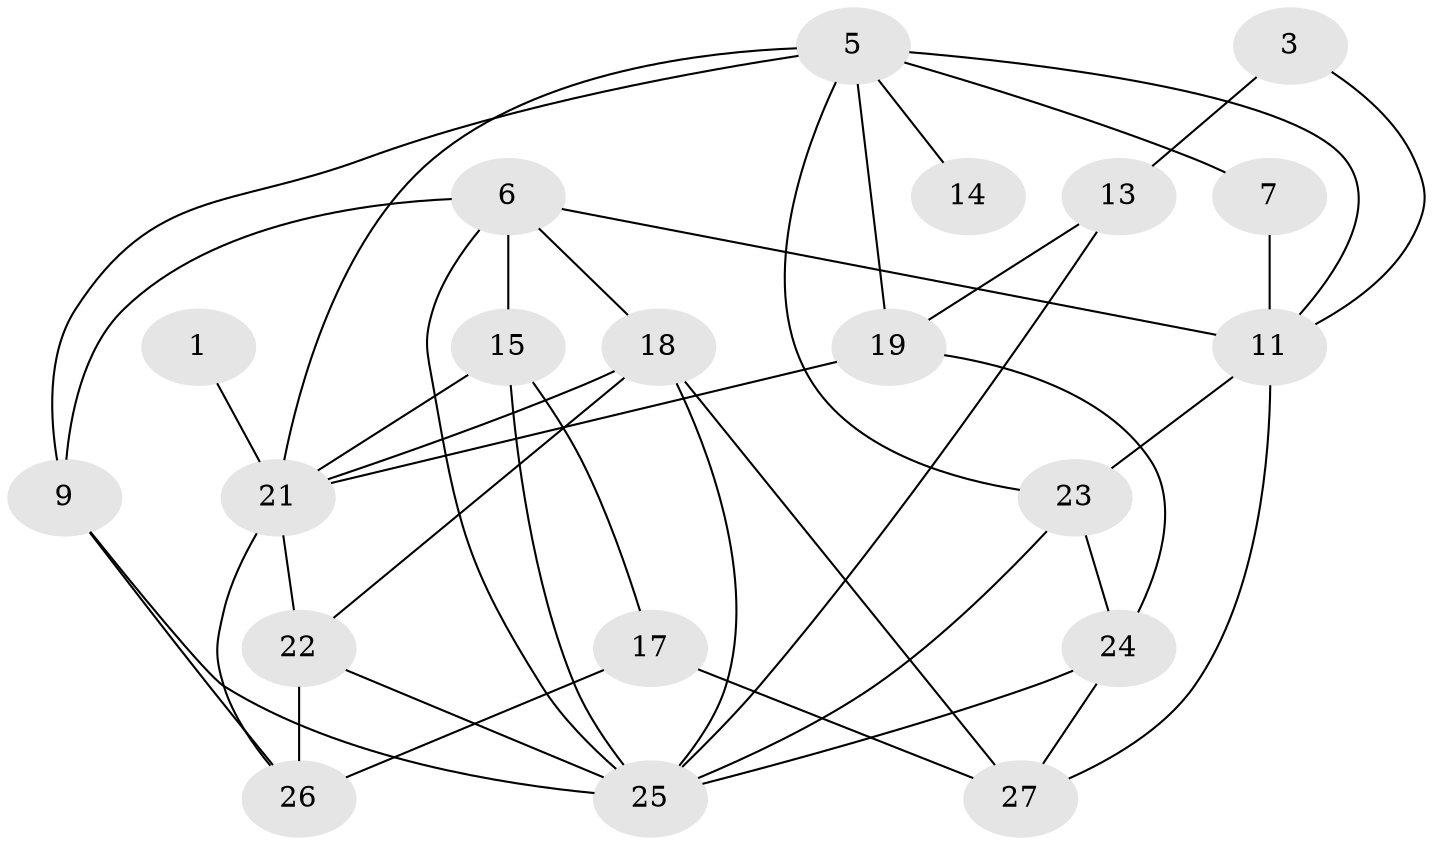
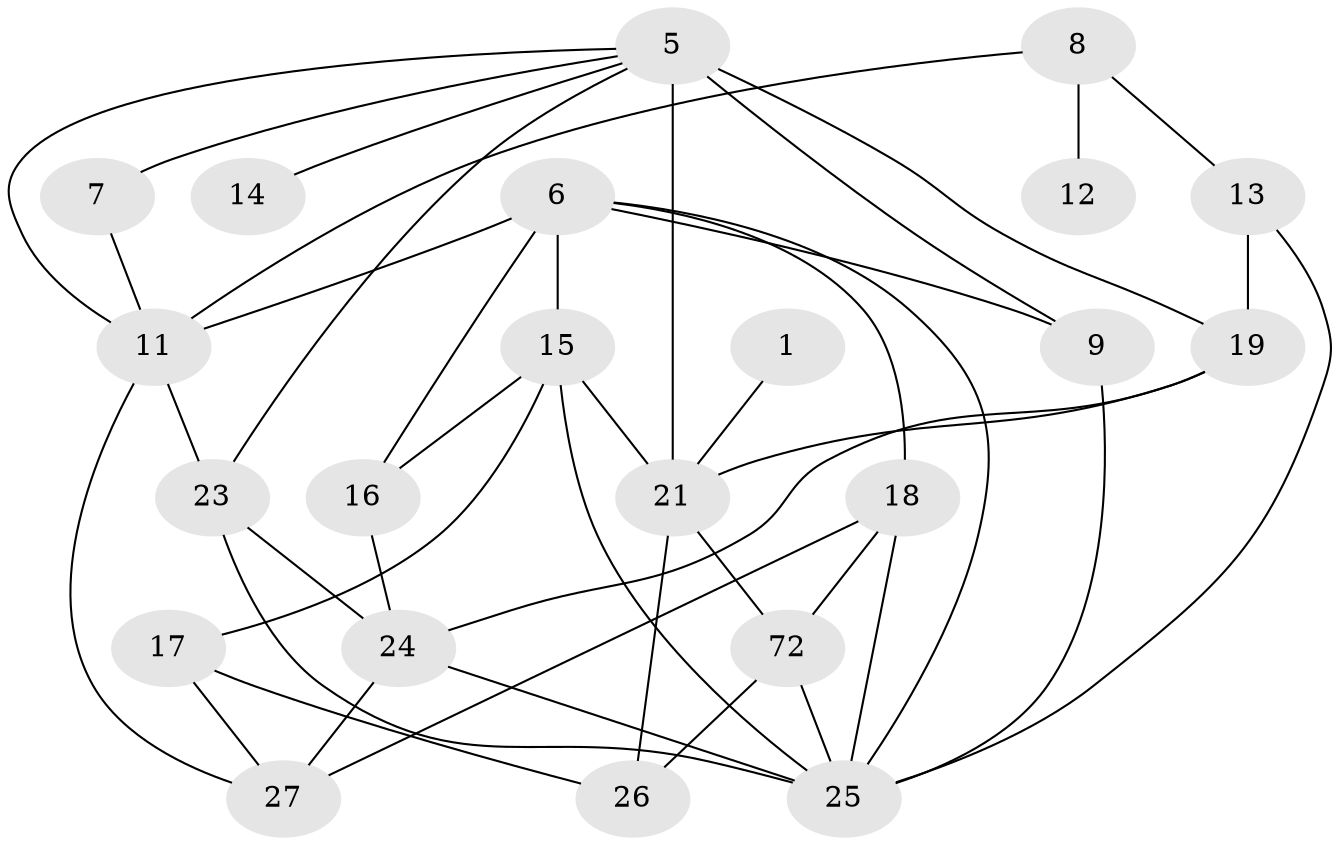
  graph {
    node [color=gray90 style=filled]
    edge [weight=1.0]
    1
    21
    26
-   22
+   22 [label=72]
    5
    7
    9
    11
    14
    19
    23
    25
    27
    24
    6
    15
+   16
    18
    17
-   8 [label=3]
+   8
+   12
    13
    1 -- 21
    21 -- 26
    21 -- 22 [weight=2.0]
    22 -- 26 [weight=2.0]
    22 -- 25
    5 -- 21
    5 -- 7
    5 -- 9
    5 -- 11
    5 -- 14
    5 -- 19 [weight=3.0]
    5 -- 23
    7 -- 11
-   9 -- 26
    9 -- 25
    11 -- 23
    11 -- 27
    19 -- 21
    19 -- 24
    23 -- 25
    23 -- 24
    24 -- 25
    24 -- 27
    6 -- 9
    6 -- 11
    6 -- 25
    6 -- 15
+   6 -- 16
    6 -- 18
    15 -- 21
    15 -- 25
+   15 -- 16
    15 -- 17
-   18 -- 21
+   16 -- 24
    18 -- 22
    18 -- 25
    18 -- 27
    17 -- 26
    17 -- 27
    8 -- 11
+   8 -- 12
    8 -- 13
    13 -- 19
    13 -- 25
  }
